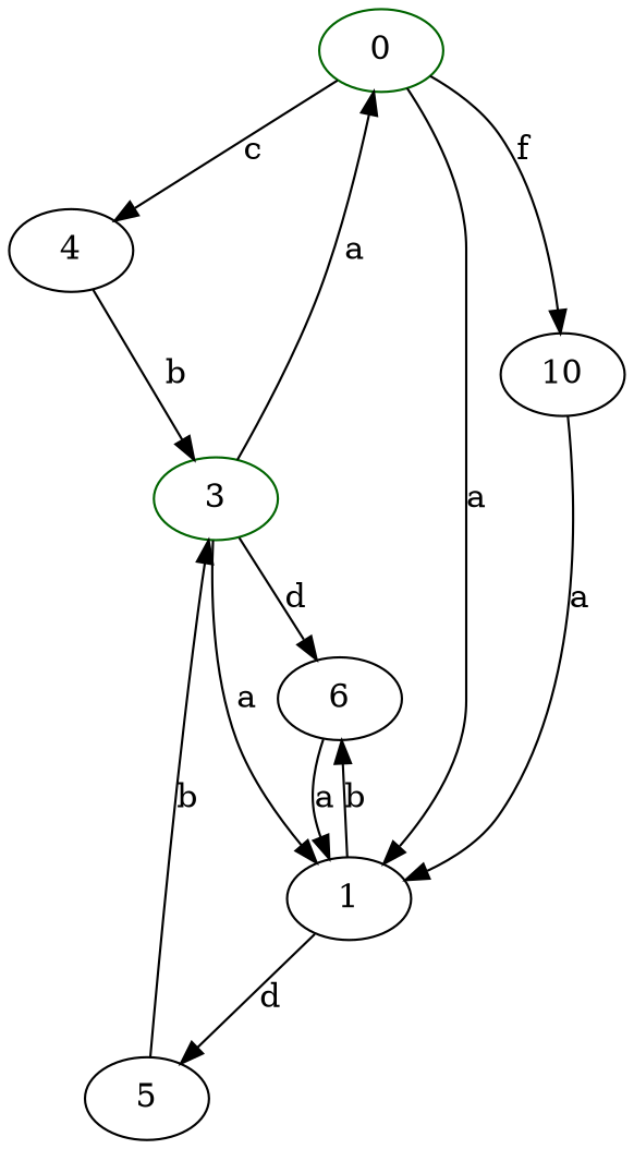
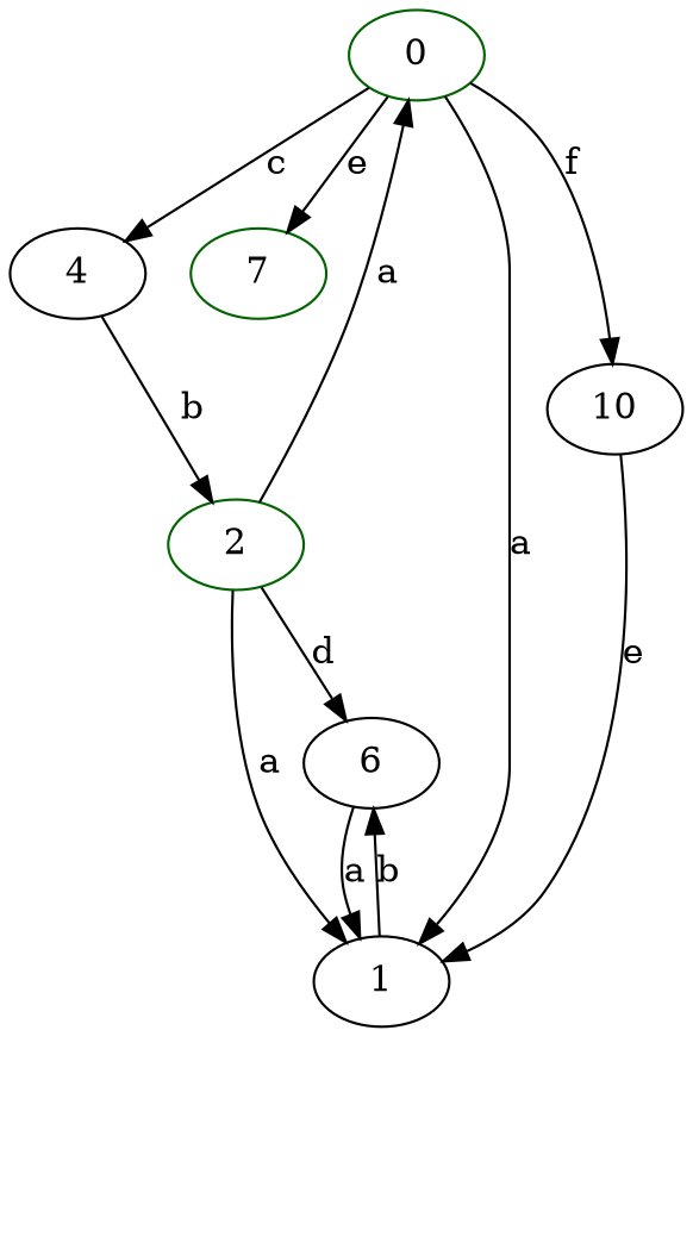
  strict digraph {
    node [color=black]
    0 [color=darkgreen]
    4
+   7 [color=darkgreen]
    10
    1
-   2 [color=darkgreen label=3]
-   5
+   2 [color=darkgreen]
    6
    0 -> 4 [label=c]
+   0 -> 7 [label=e]
    0 -> 10 [label=f]
    0 -> 1 [label=a]
    4 -> 2 [label=b]
-   10 -> 1 [label=a]
-   1 -> 5 [label=d]
+   10 -> 1 [label=e]
    1 -> 6 [label=b]
    2 -> 0 [label=a]
    2 -> 1 [label=a]
    2 -> 6 [label=d]
-   5 -> 2 [label=b]
    6 -> 1 [label=a]
  }
